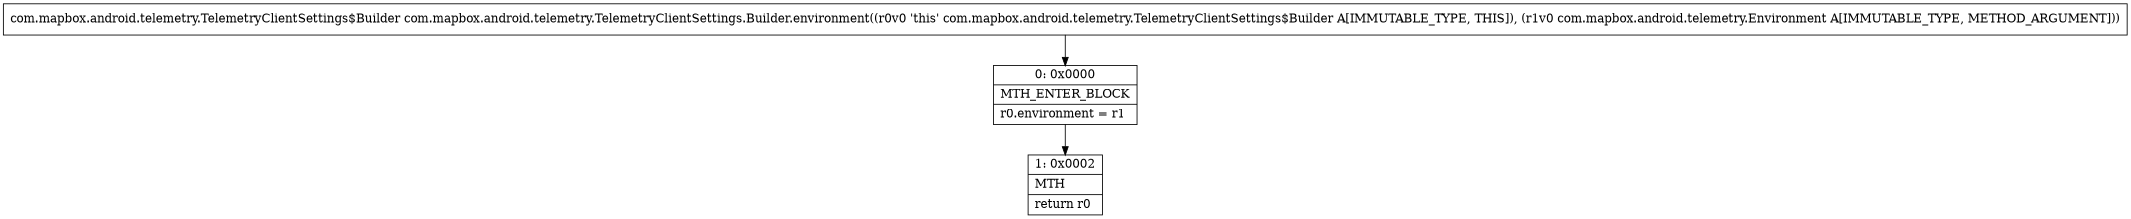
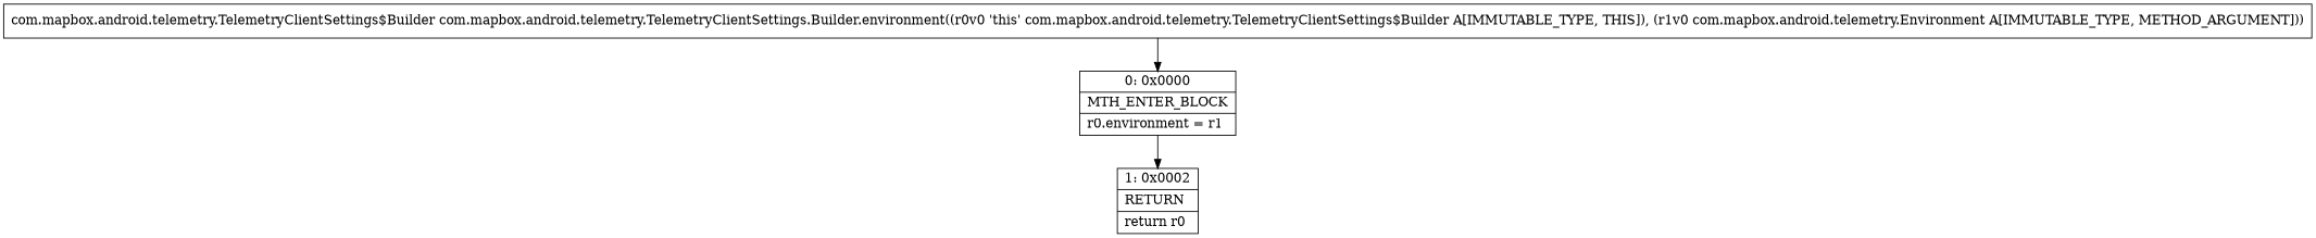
  digraph {
    node [shape=record]
    n1 [label="{0\:\ 0x0000|MTH_ENTER_BLOCK\l|r0.environment = r1\l}"]
-   n2 [label="{1\:\ 0x0002|MTH\l|return r0\l}"]
+   n2 [label="{1\:\ 0x0002|RETURN\l|return r0\l}"]
    n3 [label="{com.mapbox.android.telemetry.TelemetryClientSettings$Builder com.mapbox.android.telemetry.TelemetryClientSettings.Builder.environment((r0v0 'this' com.mapbox.android.telemetry.TelemetryClientSettings$Builder A[IMMUTABLE_TYPE, THIS]), (r1v0 com.mapbox.android.telemetry.Environment A[IMMUTABLE_TYPE, METHOD_ARGUMENT])) }"]
    n1 -> n2
    n3 -> n1
  }
